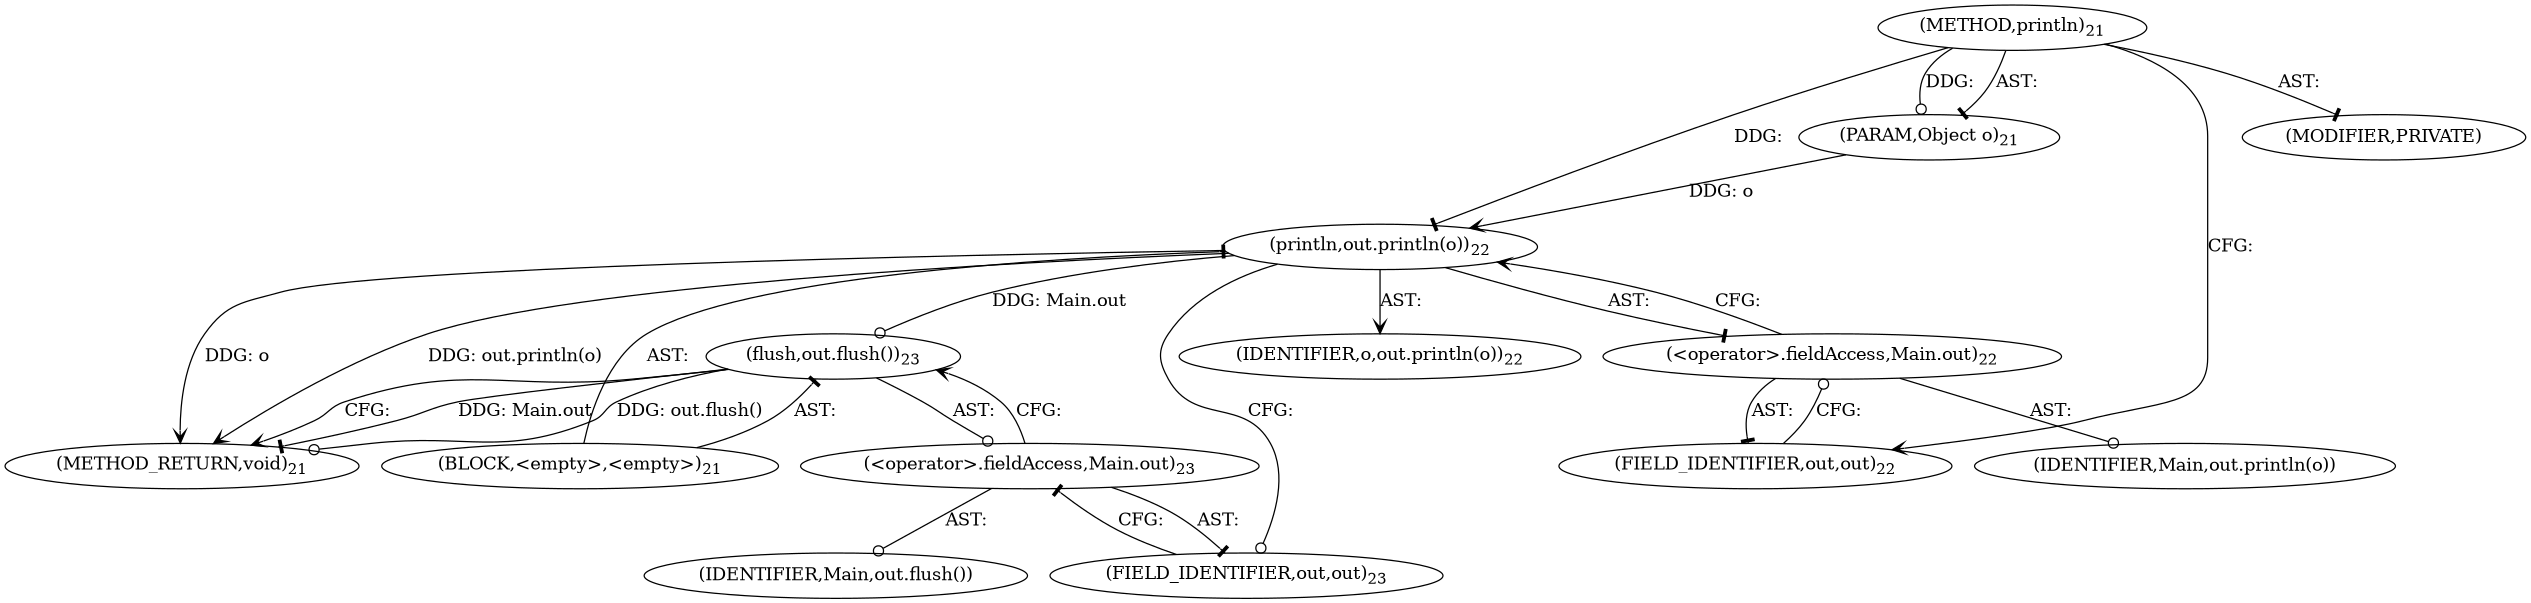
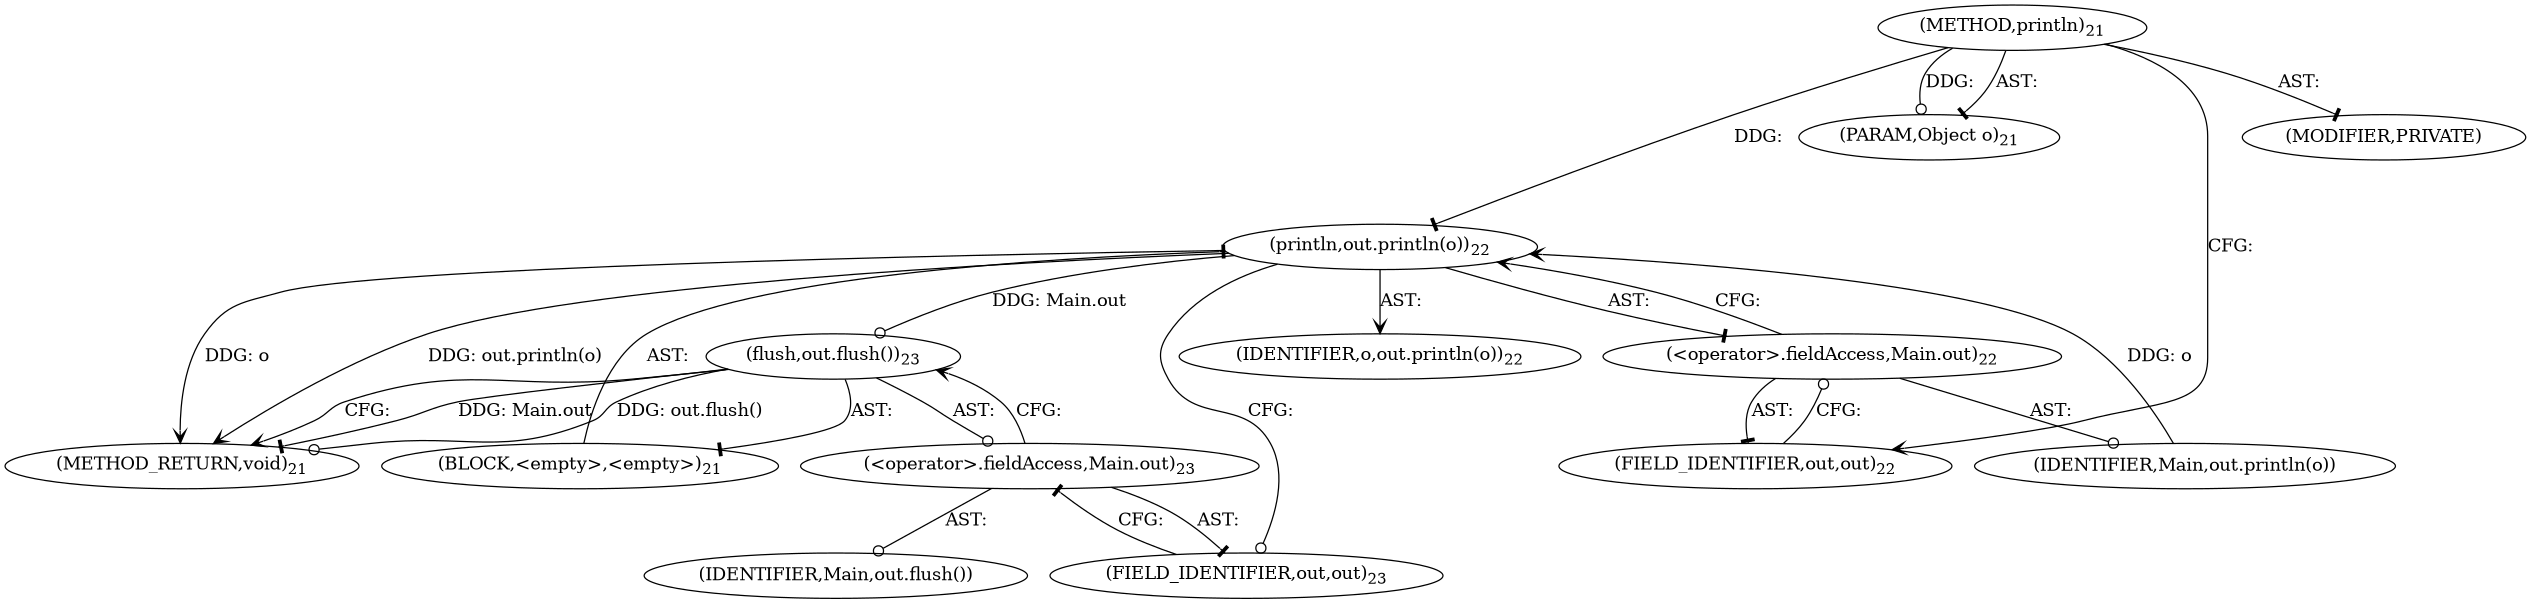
  digraph {
    edge [arrowhead=tee]
    n1 [label=<(METHOD,println)<SUB>21</SUB>>]
    n2 [label=<(PARAM,Object o)<SUB>21</SUB>>]
    n3 [label=<(println,out.println(o))<SUB>22</SUB>>]
    n4 [label=<(FIELD_IDENTIFIER,out,out)<SUB>22</SUB>>]
    n5 [label=<(MODIFIER,PRIVATE)>]
    n6 [label=<(BLOCK,&lt;empty&gt;,&lt;empty&gt;)<SUB>21</SUB>>]
    n7 [label=<(flush,out.flush())<SUB>23</SUB>>]
    n8 [label=<(METHOD_RETURN,void)<SUB>21</SUB>>]
    n9 [label=<(&lt;operator&gt;.fieldAccess,Main.out)<SUB>22</SUB>>]
    n10 [label=<(IDENTIFIER,o,out.println(o))<SUB>22</SUB>>]
    n11 [label=<(FIELD_IDENTIFIER,out,out)<SUB>23</SUB>>]
    n12 [label=<(&lt;operator&gt;.fieldAccess,Main.out)<SUB>23</SUB>>]
    n13 [label=<(IDENTIFIER,Main,out.println(o))>]
    n14 [label=<(IDENTIFIER,Main,out.flush())>]
    n1 -> n2 [label="AST: "]
    n1 -> n2 [arrowhead=odot label="DDG: "]
    n1 -> n3 [label="DDG: "]
    n1 -> n4 [arrowhead=vee label="CFG: "]
    n1 -> n5 [label="AST: "]
-   n2 -> n3 [arrowhead=vee label="DDG: o"]
+   n13 -> n3 [arrowhead=vee label="DDG: o"]
    n3 -> n7 [arrowhead=odot label="DDG: Main.out"]
    n3 -> n8 [arrowhead=vee label="DDG: o"]
    n3 -> n8 [arrowhead=vee label="DDG: out.println(o)"]
    n3 -> n9 [label="AST: "]
    n3 -> n10 [arrowhead=vee label="AST: "]
    n3 -> n11 [arrowhead=odot label="CFG: "]
    n4 -> n9 [arrowhead=odot label="CFG: "]
    n6 -> n3 [label="AST: "]
-   n6 -> n7 [label="AST: "]
+   n7 -> n6 [label="AST: "]
    n7 -> n8 [arrowhead=vee label="CFG: "]
    n7 -> n8 [label="DDG: Main.out"]
    n7 -> n8 [arrowhead=odot label="DDG: out.flush()"]
    n7 -> n12 [arrowhead=odot label="AST: "]
    n9 -> n3 [arrowhead=vee label="CFG: "]
    n9 -> n4 [label="AST: "]
    n9 -> n13 [arrowhead=odot label="AST: "]
    n11 -> n12 [label="CFG: "]
    n12 -> n7 [arrowhead=vee label="CFG: "]
    n12 -> n11 [label="AST: "]
    n12 -> n14 [arrowhead=odot label="AST: "]
  }
